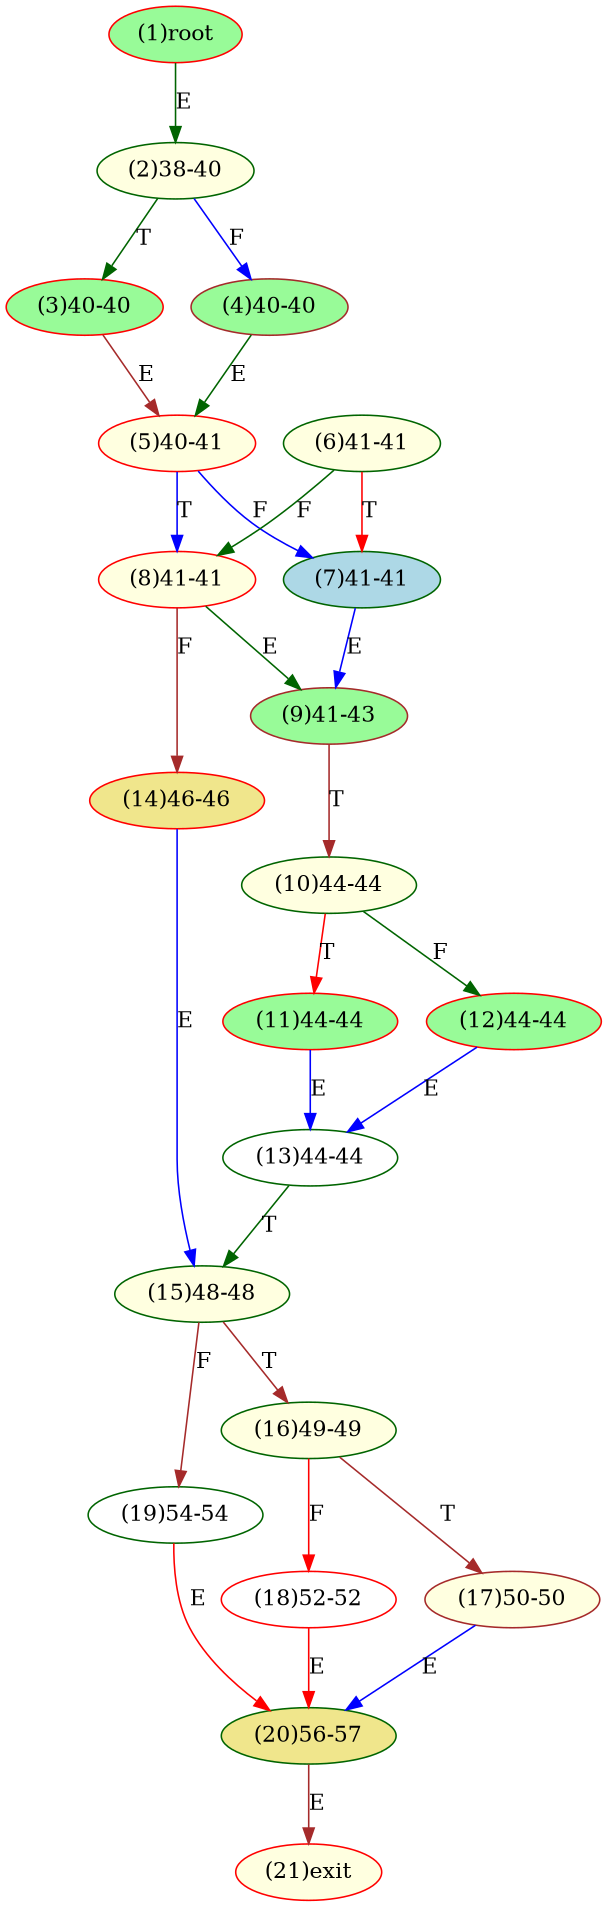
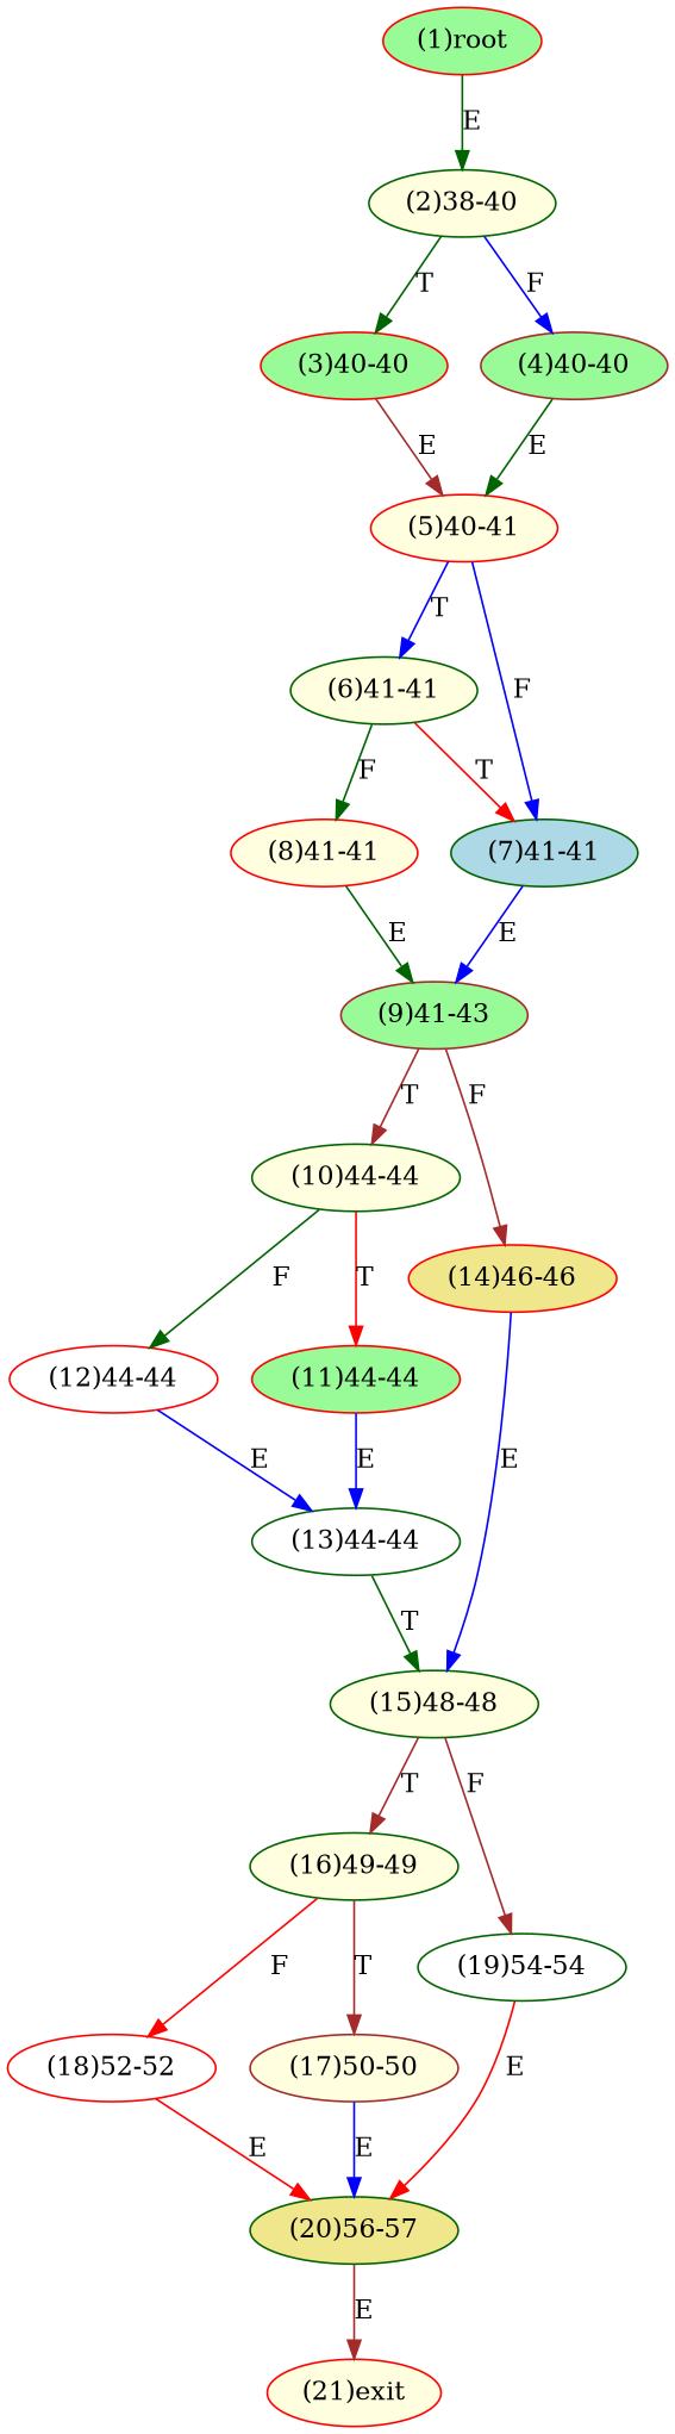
  digraph {
    node [color=red fillcolor=lightyellow style=filled]
    edge [color=blue]
    n1 [fillcolor=palegreen label="(1)root"]
    n2 [color=darkgreen label="(2)38-40"]
    n3 [fillcolor=palegreen label="(3)40-40"]
    n4 [color=brown fillcolor=palegreen label="(4)40-40"]
    n5 [label="(5)40-41"]
    n6 [color=darkgreen label="(6)41-41"]
    n7 [color=darkgreen fillcolor=lightblue label="(7)41-41"]
    n8 [label="(8)41-41"]
    n9 [color=brown fillcolor=palegreen label="(9)41-43"]
    n10 [color=darkgreen label="(10)44-44"]
    n11 [fillcolor=khaki label="(14)46-46"]
    n12 [fillcolor=palegreen label="(11)44-44"]
-   n13 [fillcolor=palegreen label="(12)44-44"]
+   n13 [fillcolor=white label="(12)44-44"]
    n14 [color=darkgreen label="(15)48-48"]
    n15 [color=darkgreen fillcolor=white label="(13)44-44"]
    n16 [color=darkgreen label="(16)49-49"]
    n17 [color=darkgreen fillcolor=white label="(19)54-54"]
    n18 [color=brown label="(17)50-50"]
    n19 [fillcolor=white label="(18)52-52"]
    n20 [color=darkgreen fillcolor=khaki label="(20)56-57"]
    n21 [label="(21)exit"]
    n1 -> n2 [color=darkgreen label=E]
    n2 -> n3 [color=darkgreen label=T]
    n2 -> n4 [label=F]
    n3 -> n5 [color=brown label=E]
    n4 -> n5 [color=darkgreen label=E]
-   n5 -> n8 [label=T]
+   n5 -> n6 [label=T]
    n5 -> n7 [label=F]
    n6 -> n7 [color=red label=T]
    n6 -> n8 [color=darkgreen label=F]
    n7 -> n9 [label=E]
    n8 -> n9 [color=darkgreen label=E]
    n9 -> n10 [color=brown label=T]
-   n8 -> n11 [color=brown label=F]
+   n9 -> n11 [color=brown label=F]
    n10 -> n12 [color=red label=T]
    n10 -> n13 [color=darkgreen label=F]
    n11 -> n14 [label=E]
    n12 -> n15 [label=E]
    n13 -> n15 [label=E]
    n14 -> n16 [color=brown label=T]
    n14 -> n17 [color=brown label=F]
    n15 -> n14 [color=darkgreen label=T]
    n16 -> n18 [color=brown label=T]
    n16 -> n19 [color=red label=F]
    n17 -> n20 [color=red label=E]
    n18 -> n20 [label=E]
    n19 -> n20 [color=red label=E]
    n20 -> n21 [color=brown label=E]
  }
